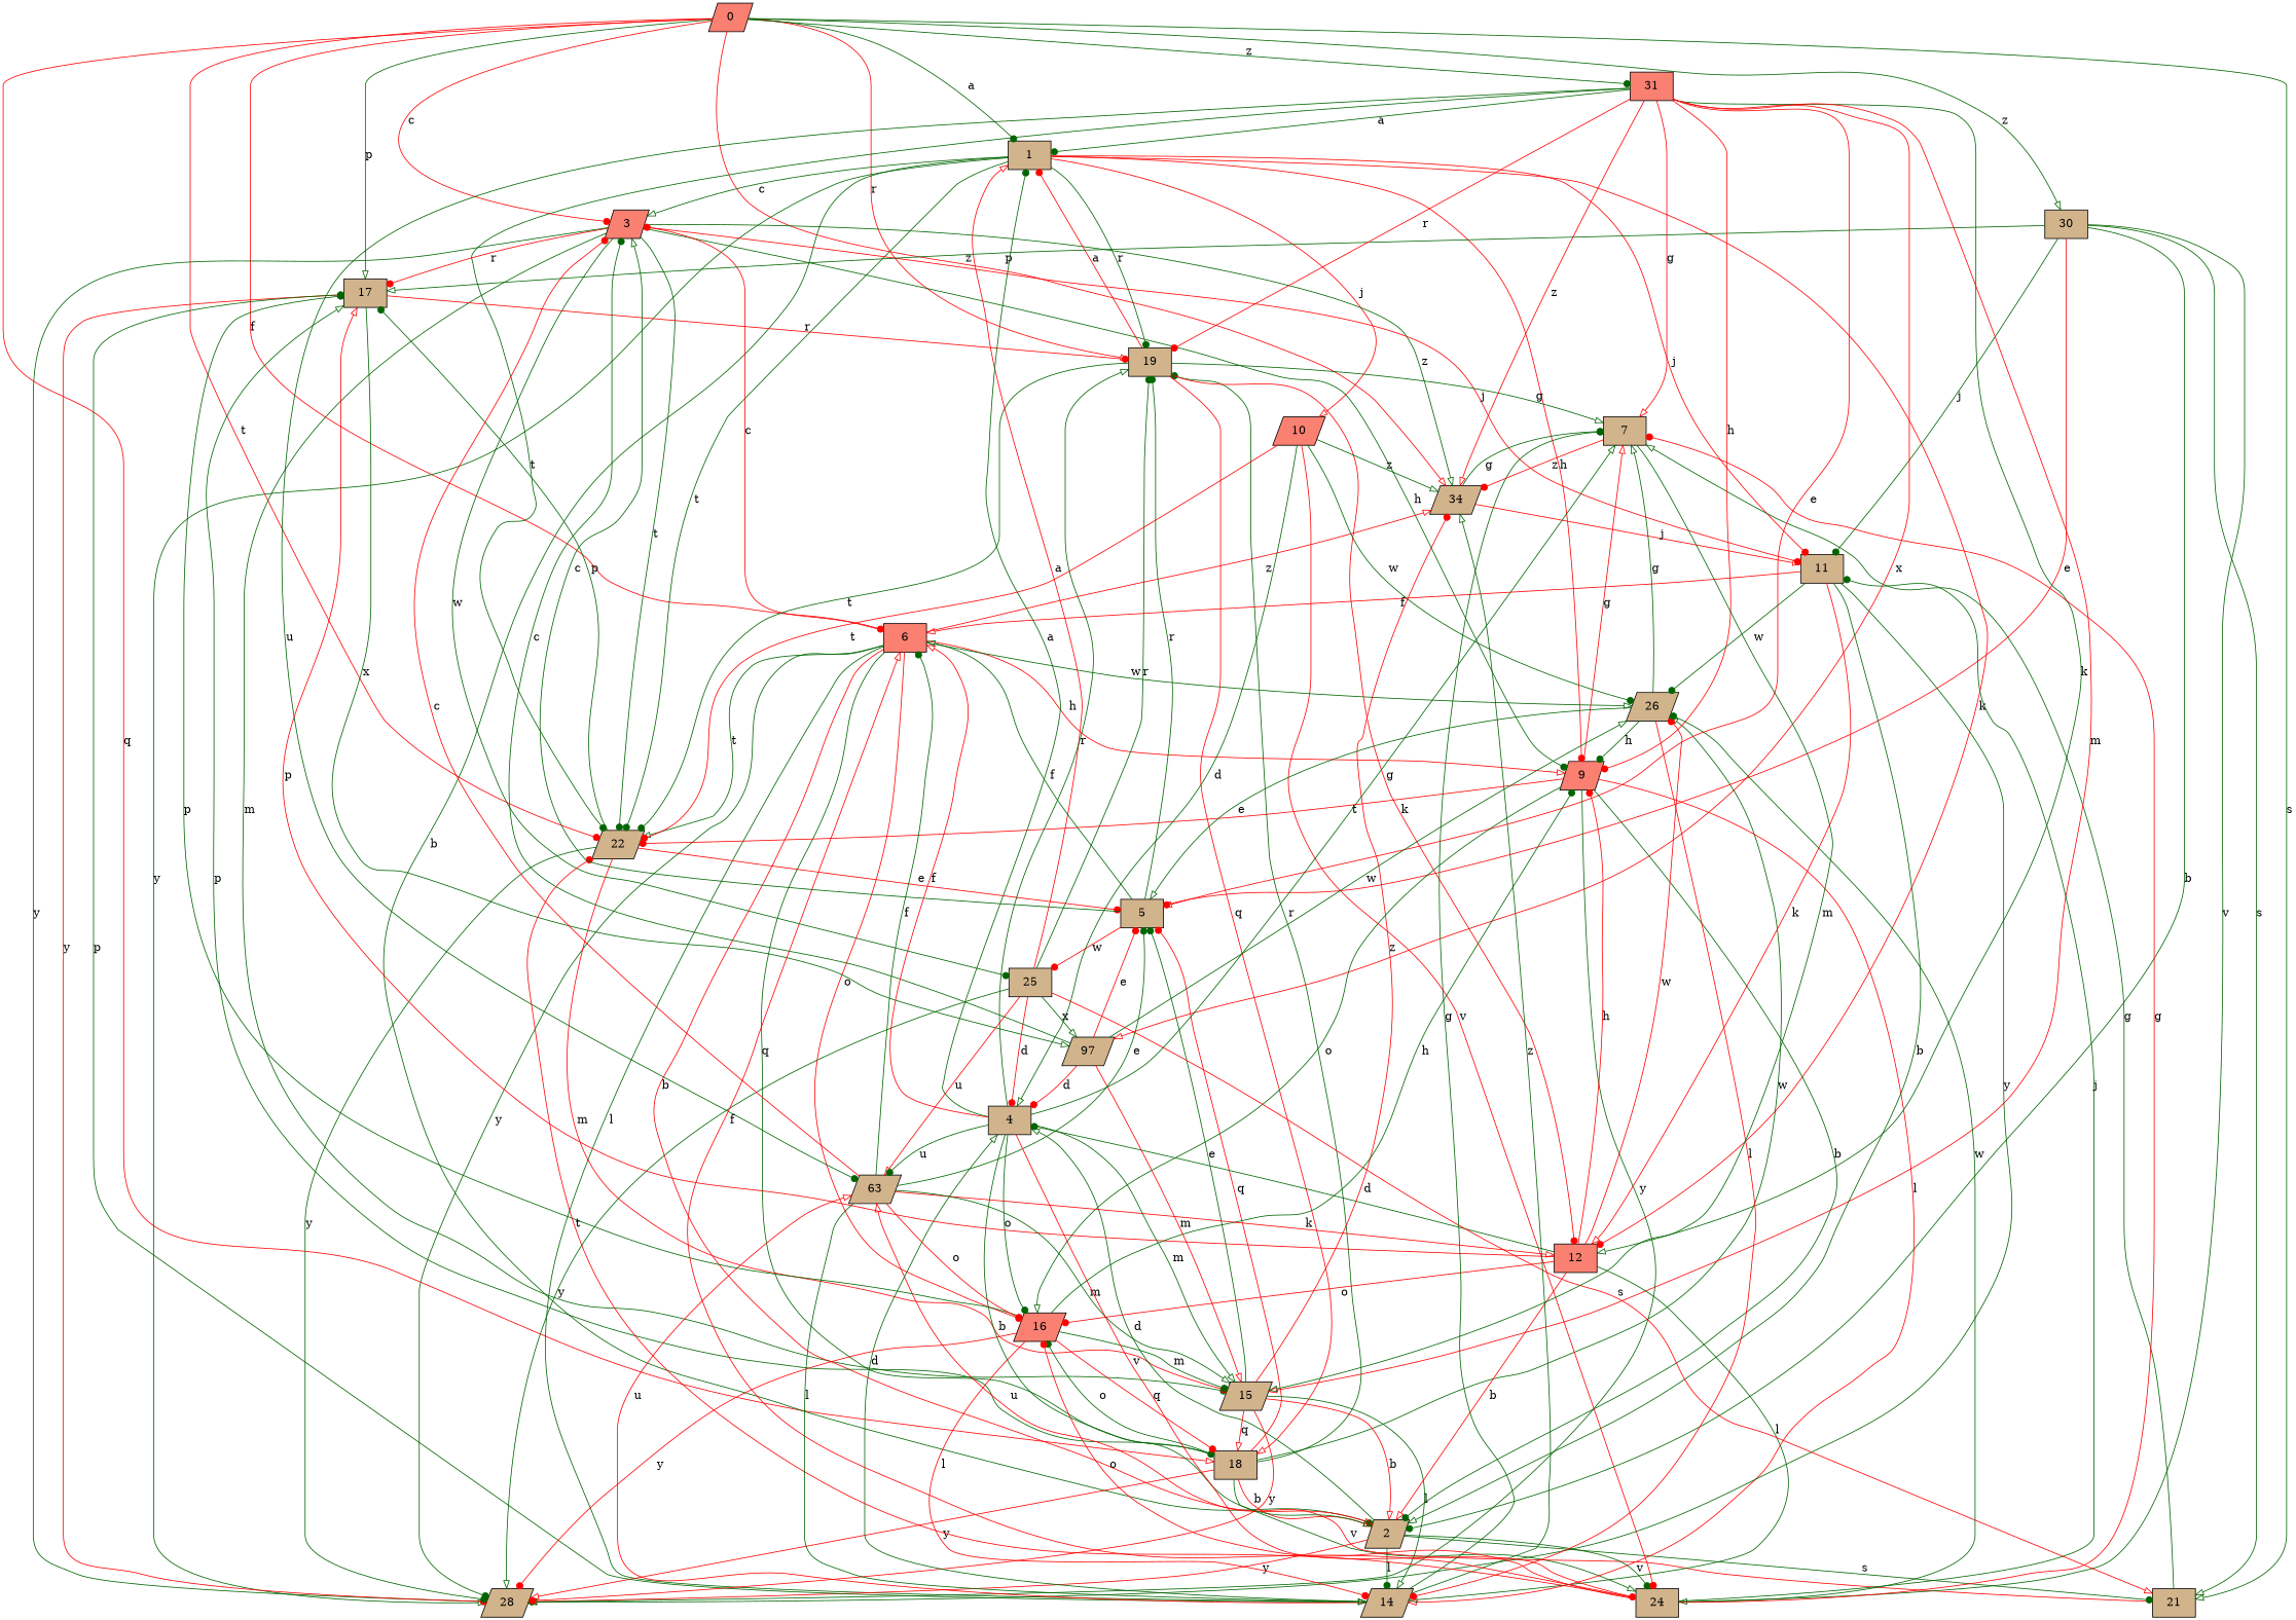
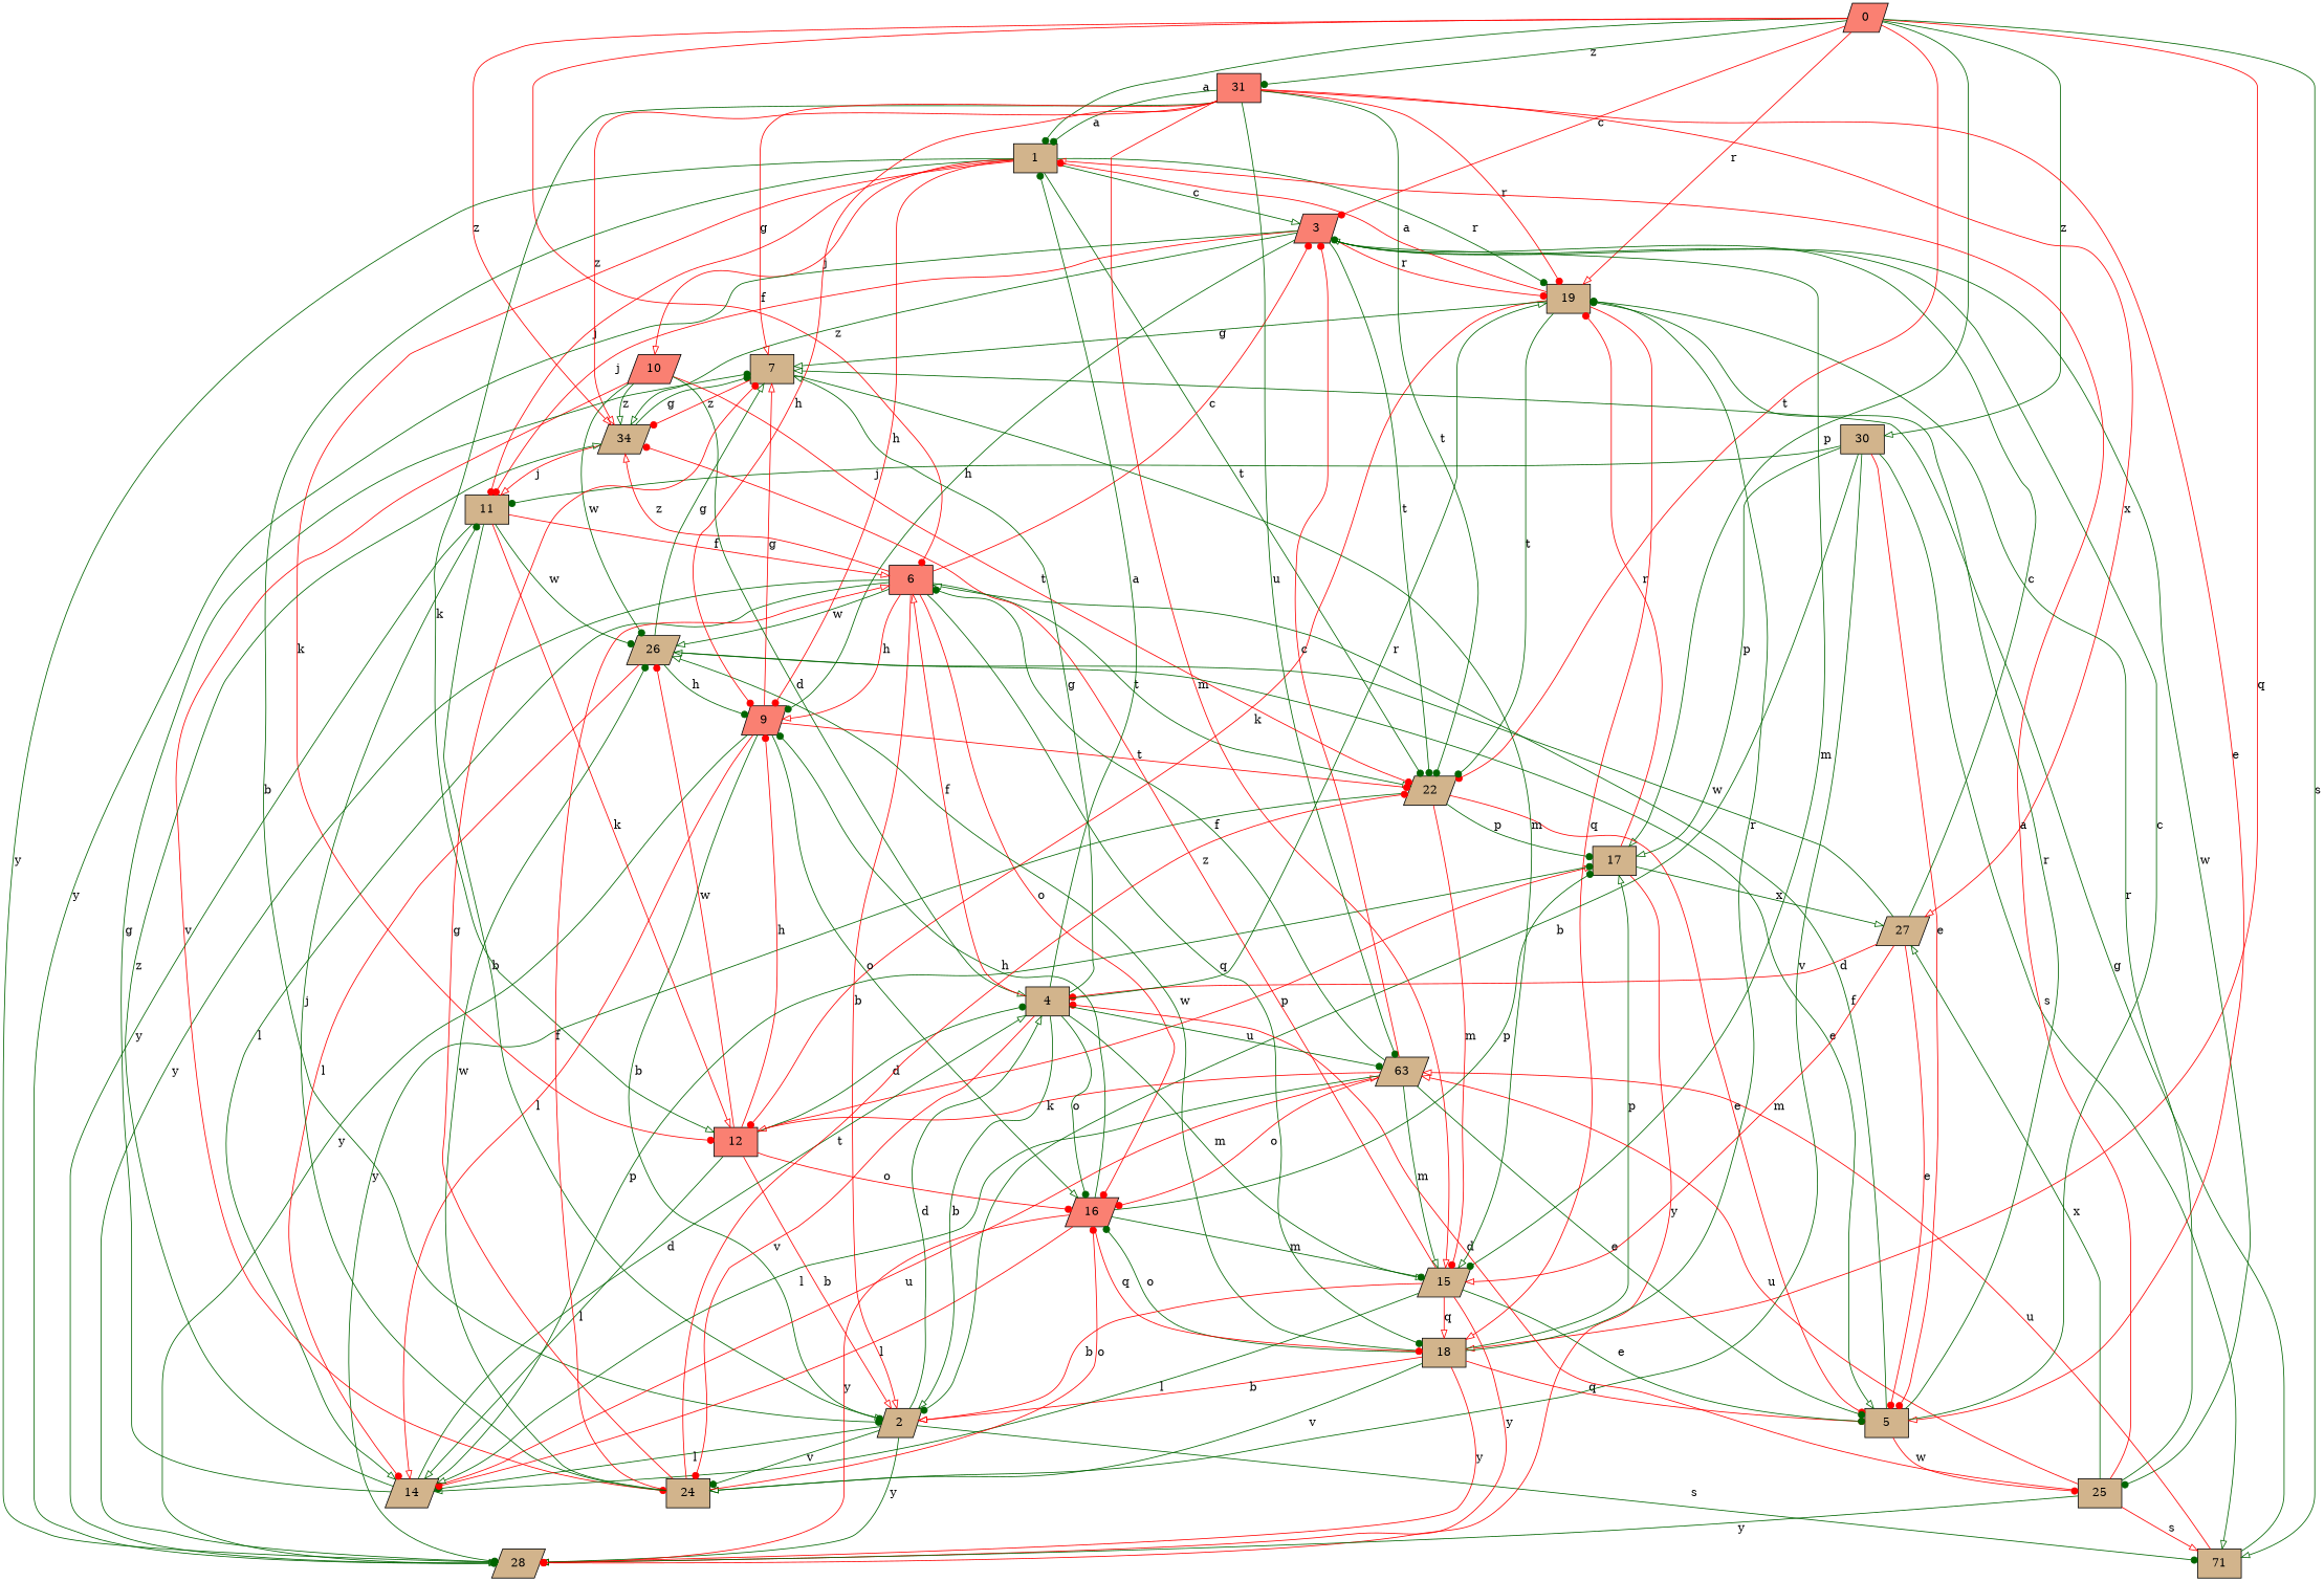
  strict digraph {
    node [fillcolor=tan shape=box style=filled]
    edge [arrowhead=dot color=darkgreen]
    0 [fillcolor=salmon shape=parallelogram]
    1
    3 [fillcolor=salmon shape=parallelogram]
    6 [fillcolor=salmon]
    17
    18
    19
-   21
+   21 [label=71]
    22 [shape=parallelogram]
    30
    31 [fillcolor=salmon]
    34 [shape=parallelogram]
    2 [shape=parallelogram]
    9 [fillcolor=salmon shape=parallelogram]
    10 [fillcolor=salmon shape=parallelogram]
    11
    12 [fillcolor=salmon]
    28 [shape=parallelogram]
    15 [shape=parallelogram]
    25
    14 [shape=parallelogram]
    16 [fillcolor=salmon shape=parallelogram]
    26 [shape=parallelogram]
-   27 [shape=parallelogram label=97]
+   27 [shape=parallelogram]
    24
    5
    7
    n28 [label=63 shape=parallelogram]
    4
    0 -> 1 [label=a]
    0 -> 3 [color=red label=c]
    0 -> 6 [color=red label=f]
    0 -> 17 [arrowhead=onormal label=p]
    0 -> 18 [arrowhead=onormal color=red label=q]
    0 -> 19 [arrowhead=onormal color=red label=r]
    0 -> 21 [arrowhead=onormal label=s]
    0 -> 22 [color=red label=t]
    0 -> 30 [arrowhead=onormal label=z]
    0 -> 31 [label=z]
    0 -> 34 [arrowhead=onormal color=red label=z]
    1 -> 3 [arrowhead=onormal label=c]
    1 -> 19 [label=r]
    1 -> 22 [label=t]
    1 -> 2 [label=b]
    1 -> 9 [color=red label=h]
    1 -> 10 [arrowhead=onormal color=red label=j]
    1 -> 11 [color=red label=j]
    1 -> 12 [color=red label=k]
    1 -> 28 [arrowhead=onormal label=y]
-   3 -> 17 [color=red label=r]
+   3 -> 19 [color=red label=r]
    3 -> 22 [label=t]
    3 -> 34 [arrowhead=onormal label=z]
    3 -> 9 [label=h]
    3 -> 11 [color=red label=j]
    3 -> 28 [label=y]
    3 -> 15 [label=m]
    3 -> 25 [label=w]
    6 -> 3 [color=red label=c]
    6 -> 18 [label=q]
    6 -> 22 [arrowhead=onormal label=t]
    6 -> 34 [arrowhead=onormal color=red label=z]
    6 -> 2 [arrowhead=onormal color=red label=b]
    6 -> 9 [arrowhead=onormal color=red label=h]
    6 -> 28 [label=y]
    6 -> 14 [arrowhead=onormal label=l]
    6 -> 16 [color=red label=o]
    6 -> 26 [arrowhead=onormal label=w]
    17 -> 19 [color=red label=r]
    17 -> 28 [color=red label=y]
    17 -> 27 [arrowhead=onormal label=x]
    18 -> 17 [arrowhead=onormal label=p]
    18 -> 19 [label=r]
    18 -> 2 [arrowhead=onormal color=red label=b]
    18 -> 28 [arrowhead=onormal color=red label=y]
    18 -> 16 [label=o]
    18 -> 26 [arrowhead=onormal label=w]
    18 -> 24 [arrowhead=onormal label=v]
    18 -> 5 [color=red label=q]
    19 -> 1 [color=red label=a]
    19 -> 18 [arrowhead=onormal color=red label=q]
    19 -> 22 [label=t]
    19 -> 12 [color=red label=k]
    19 -> 7 [arrowhead=onormal label=g]
    21 -> 7 [arrowhead=onormal label=g]
    21 -> n28 [arrowhead=onormal color=red label=u]
    22 -> 17 [label=p]
    22 -> 28 [label=y]
    22 -> 15 [color=red label=m]
    22 -> 5 [color=red label=e]
    30 -> 17 [arrowhead=onormal label=p]
    30 -> 21 [arrowhead=onormal label=s]
    30 -> 2 [label=b]
    30 -> 11 [label=j]
    30 -> 24 [arrowhead=onormal label=v]
    30 -> 5 [color=red label=e]
    31 -> 1 [label=a]
    31 -> 19 [color=red label=r]
    31 -> 22 [label=t]
    31 -> 34 [arrowhead=onormal color=red label=z]
    31 -> 9 [color=red label=h]
    31 -> 12 [arrowhead=onormal label=k]
    31 -> 15 [arrowhead=onormal color=red label=m]
    31 -> 27 [arrowhead=onormal color=red label=x]
    31 -> 5 [arrowhead=onormal color=red label=e]
    31 -> 7 [arrowhead=onormal color=red label=g]
    31 -> n28 [label=u]
    34 -> 11 [arrowhead=onormal color=red label=j]
    34 -> 7 [label=g]
    2 -> 21 [label=s]
-   2 -> 28 [arrowhead=onormal color=red label=y]
+   2 -> 28 [arrowhead=onormal label=y]
    2 -> 14 [label=l]
    2 -> 24 [label=v]
    2 -> 4 [arrowhead=onormal label=d]
    9 -> 22 [color=red label=t]
    9 -> 2 [label=b]
    9 -> 28 [label=y]
    9 -> 14 [arrowhead=onormal color=red label=l]
    9 -> 16 [arrowhead=onormal label=o]
    9 -> 7 [arrowhead=onormal color=red label=g]
    10 -> 22 [color=red label=t]
    10 -> 34 [arrowhead=onormal label=z]
    10 -> 26 [label=w]
    10 -> 24 [color=red label=v]
    10 -> 4 [arrowhead=onormal label=d]
    11 -> 6 [arrowhead=onormal color=red label=f]
    11 -> 2 [arrowhead=onormal label=b]
    11 -> 12 [arrowhead=onormal color=red label=k]
    11 -> 28 [arrowhead=onormal label=y]
    11 -> 26 [label=w]
    12 -> 17 [arrowhead=onormal color=red label=p]
    12 -> 2 [arrowhead=onormal color=red label=b]
    12 -> 9 [color=red label=h]
    12 -> 14 [arrowhead=onormal label=l]
    12 -> 16 [color=red label=o]
    12 -> 26 [color=red label=w]
    12 -> 4 [label=d]
    15 -> 18 [arrowhead=onormal color=red label=q]
    15 -> 34 [color=red label=z]
    15 -> 2 [arrowhead=onormal color=red label=b]
    15 -> 28 [color=red label=y]
    15 -> 14 [arrowhead=onormal label=l]
    15 -> 5 [label=e]
    25 -> 1 [arrowhead=onormal color=red label=a]
    25 -> 19 [label=r]
    25 -> 21 [arrowhead=onormal color=red label=s]
    25 -> 28 [arrowhead=onormal label=y]
    25 -> 27 [arrowhead=onormal label=x]
    25 -> n28 [arrowhead=onormal color=red label=u]
    25 -> 4 [color=red label=d]
    14 -> 17 [label=p]
    14 -> 34 [arrowhead=onormal label=z]
    14 -> 7 [label=g]
    14 -> n28 [arrowhead=onormal color=red label=u]
    14 -> 4 [arrowhead=onormal label=d]
    16 -> 17 [label=p]
    16 -> 18 [color=red label=q]
    16 -> 9 [label=h]
    16 -> 28 [color=red label=y]
    16 -> 15 [label=m]
    16 -> 14 [color=red label=l]
    26 -> 9 [label=h]
    26 -> 14 [color=red label=l]
    26 -> 5 [arrowhead=onormal label=e]
    26 -> 7 [arrowhead=onormal label=g]
    27 -> 3 [label=c]
    27 -> 15 [arrowhead=onormal color=red label=m]
    27 -> 26 [arrowhead=onormal label=w]
    27 -> 5 [color=red label=e]
    27 -> 4 [color=red label=d]
    24 -> 6 [arrowhead=onormal color=red label=f]
    24 -> 22 [color=red label=t]
    24 -> 11 [label=j]
    24 -> 16 [color=red label=o]
    24 -> 26 [label=w]
    24 -> 7 [color=red label=g]
    5 -> 3 [arrowhead=onormal label=c]
    5 -> 6 [arrowhead=onormal label=f]
    5 -> 19 [label=r]
    5 -> 25 [color=red label=w]
    7 -> 34 [color=red label=z]
    7 -> 15 [arrowhead=onormal label=m]
    n28 -> 3 [color=red label=c]
    n28 -> 6 [label=f]
    n28 -> 12 [arrowhead=onormal color=red label=k]
    n28 -> 15 [arrowhead=onormal label=m]
    n28 -> 14 [arrowhead=onormal label=l]
    n28 -> 16 [color=red label=o]
    n28 -> 5 [label=e]
    4 -> 1 [label=a]
    4 -> 6 [arrowhead=onormal color=red label=f]
    4 -> 19 [arrowhead=onormal label=r]
    4 -> 2 [arrowhead=onormal label=b]
    4 -> 15 [arrowhead=onormal label=m]
    4 -> 16 [label=o]
    4 -> 24 [color=red label=v]
    4 -> 7 [arrowhead=onormal label=g]
    4 -> n28 [label=u]
  }
